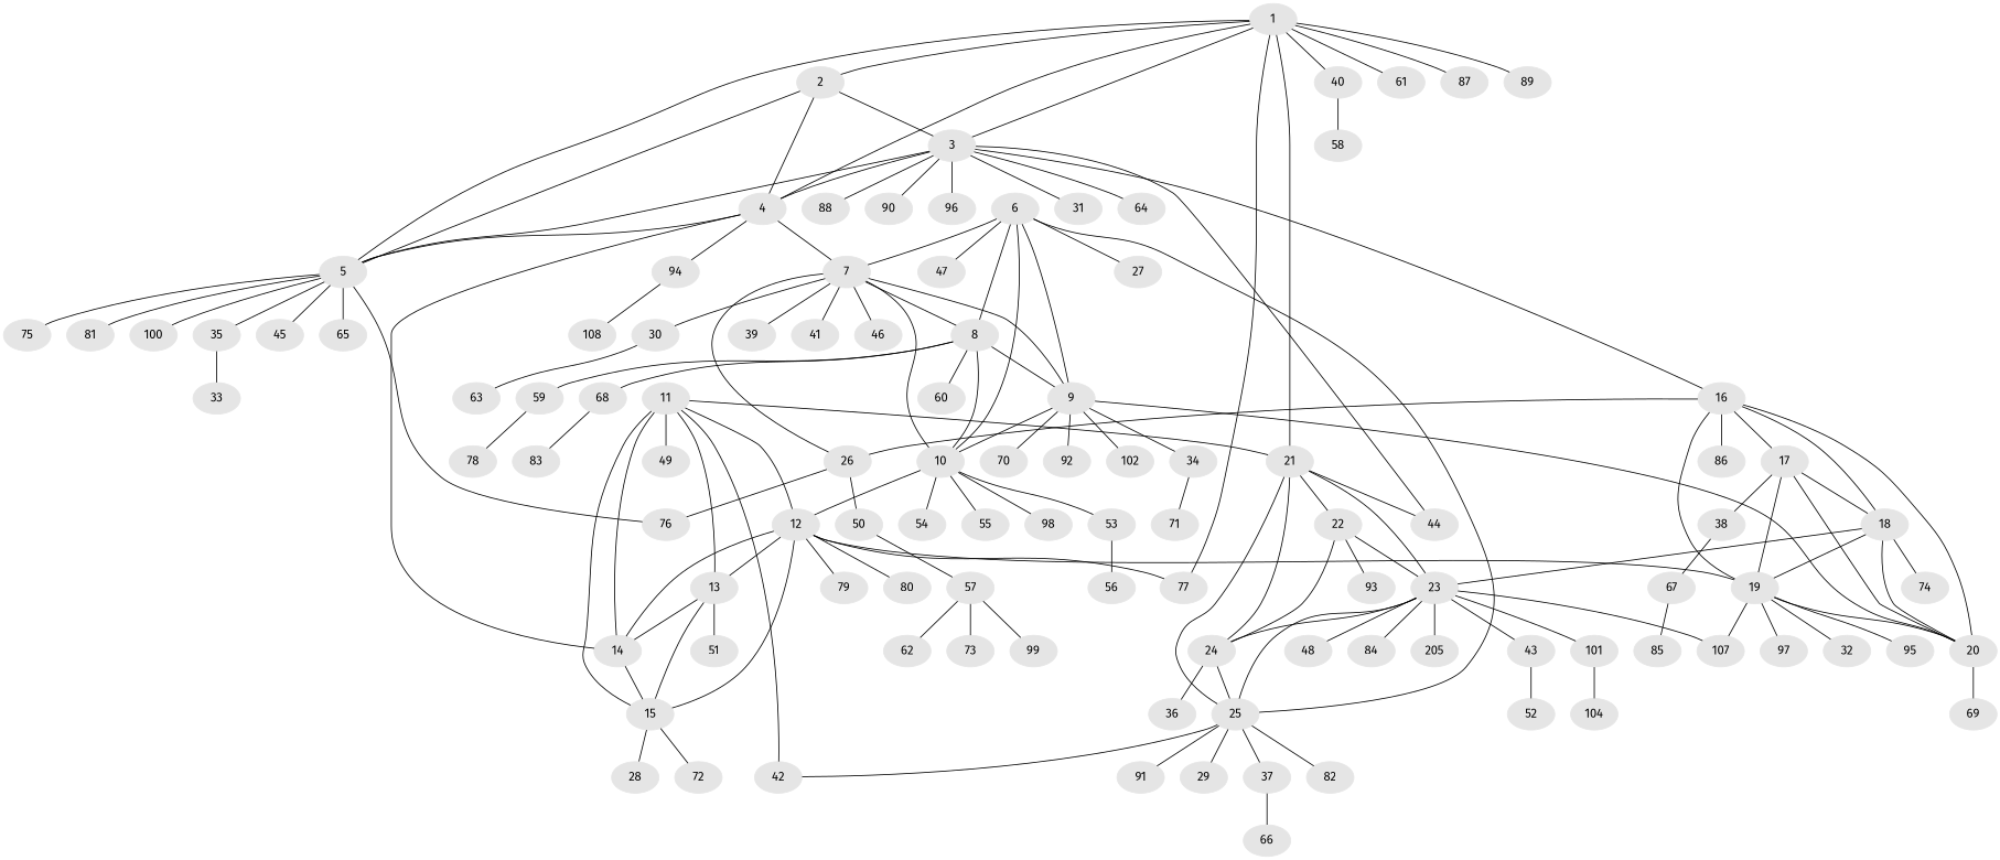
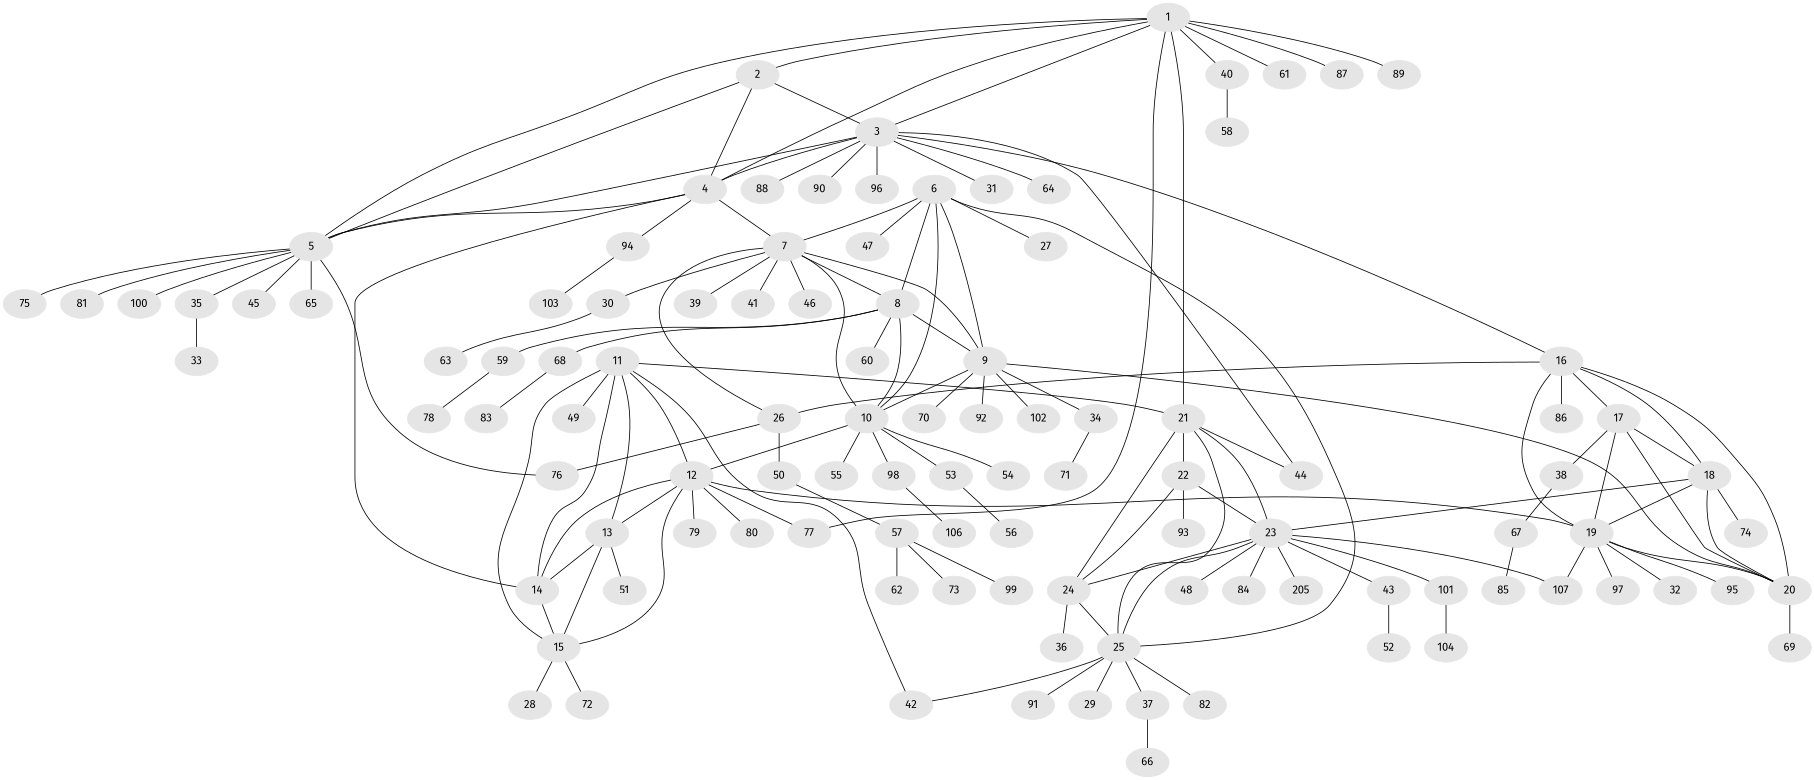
  graph {
    fontname="Fira Sans"
    node [color=gray90 fontname="Fira Sans" style=filled]
    edge [fontname="Fira Sans"]
    1
    2
    3
    4
    5
    21
    40
    61
    77
    87
    89
    16
    31
    44
    64
    88
    90
    96
    7
    14
    94
    35
    45
    65
    75
    76
    81
    100
    25
    23
    22
    24
    58
    26
    20
    19
    17
    18
    86
    8
    9
    10
    30
    39
    41
    46
    15
-   103 [label=108]
+   103
    33
    6
    27
    47
    59
    60
    68
    34
    70
    92
    102
    12
    53
    54
    55
    98
    42
    29
    37
    82
    91
    50
    63
    78
    83
    69
    71
    13
    79
    80
    56
+   106
    11
    49
    51
    28
    72
    32
    95
    97
    107
    38
    74
    67
    43
    48
    84
    101
    n97 [label=205]
    93
    36
    52
    104
    66
    57
    85
    62
    73
    99
    1 -- 2
    1 -- 3
    1 -- 4
    1 -- 5
    1 -- 21
    1 -- 40
    1 -- 61
    1 -- 77
    1 -- 87
    1 -- 89
    2 -- 3
    2 -- 4
    2 -- 5
    3 -- 4
    3 -- 5
    3 -- 16
    3 -- 31
    3 -- 44
    3 -- 64
    3 -- 88
    3 -- 90
    3 -- 96
    4 -- 5
    4 -- 7
    4 -- 14
    4 -- 94
    5 -- 35
    5 -- 45
    5 -- 65
    5 -- 75
    5 -- 76
    5 -- 81
    5 -- 100
    21 -- 44
    21 -- 25
    21 -- 23
    21 -- 22
    21 -- 24
    40 -- 58
    16 -- 26
    16 -- 20
    16 -- 19
    16 -- 17
    16 -- 18
    16 -- 86
    7 -- 26
    7 -- 8
    7 -- 9
    7 -- 10
    7 -- 30
    7 -- 39
    7 -- 41
    7 -- 46
    14 -- 15
    94 -- 103
    35 -- 33
    25 -- 42
    25 -- 29
    25 -- 37
    25 -- 82
    25 -- 91
    23 -- 25
    23 -- 24
    23 -- 107
    23 -- 43
    23 -- 48
    23 -- 84
    23 -- 101
    23 -- n97
    22 -- 23
    22 -- 24
    22 -- 93
    24 -- 25
    24 -- 36
    26 -- 76
    26 -- 50
    20 -- 69
    19 -- 20
    19 -- 32
    19 -- 95
    19 -- 97
    19 -- 107
    17 -- 20
    17 -- 19
    17 -- 18
    17 -- 38
    18 -- 23
    18 -- 20
    18 -- 19
    18 -- 74
    8 -- 9
    8 -- 10
    8 -- 59
    8 -- 60
    8 -- 68
    9 -- 20
    9 -- 10
    9 -- 34
    9 -- 70
    9 -- 92
    9 -- 102
    10 -- 12
    10 -- 53
    10 -- 54
    10 -- 55
    10 -- 98
    30 -- 63
    15 -- 28
    15 -- 72
    6 -- 7
    6 -- 25
    6 -- 8
    6 -- 9
    6 -- 10
    6 -- 27
    6 -- 47
    59 -- 78
    68 -- 83
    34 -- 71
    12 -- 77
    12 -- 14
    12 -- 19
    12 -- 15
    12 -- 13
    12 -- 79
    12 -- 80
    53 -- 56
+   98 -- 106
    37 -- 66
    50 -- 57
    13 -- 14
    13 -- 15
    13 -- 51
    11 -- 21
    11 -- 14
    11 -- 15
    11 -- 12
    11 -- 42
    11 -- 13
    11 -- 49
    38 -- 67
    67 -- 85
    43 -- 52
    101 -- 104
    57 -- 62
    57 -- 73
    57 -- 99
  }
